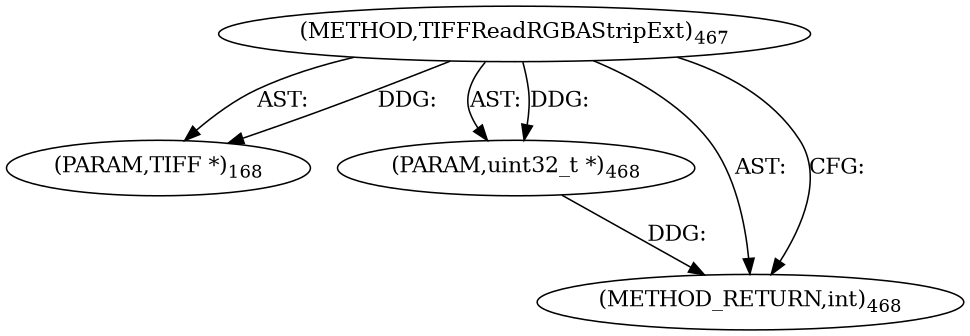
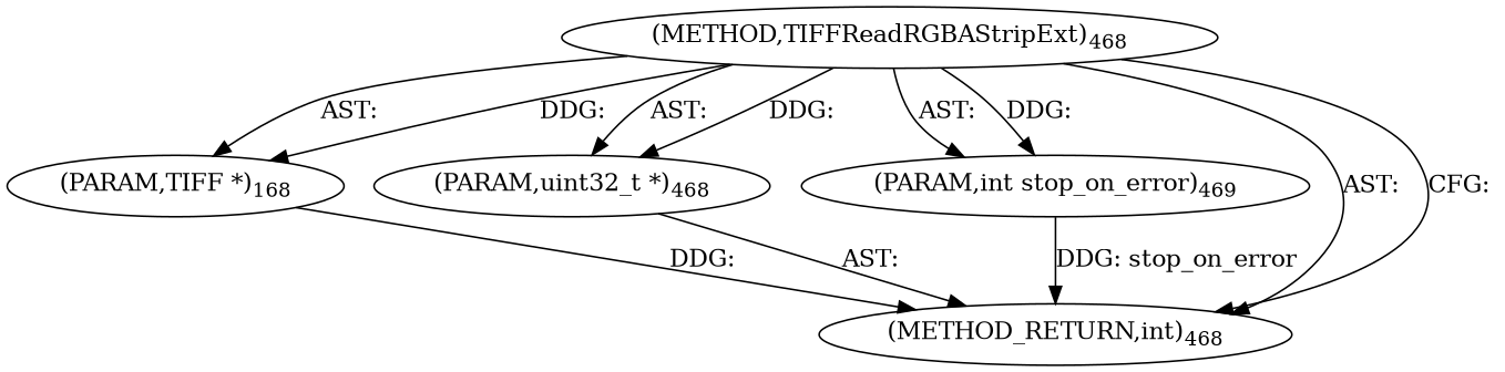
  digraph {
-   n1 [label=<(METHOD,TIFFReadRGBAStripExt)<SUB>467</SUB>>]
+   n1 [label=<(METHOD,TIFFReadRGBAStripExt)<SUB>468</SUB>>]
    n2 [label=<(PARAM,TIFF *)<SUB>168</SUB>>]
    n3 [label=<(PARAM,uint32_t *)<SUB>468</SUB>>]
+   n4 [label=<(PARAM,int stop_on_error)<SUB>469</SUB>>]
    n5 [label=<(METHOD_RETURN,int)<SUB>468</SUB>>]
    n1 -> n2 [label="AST: "]
    n1 -> n2 [label="DDG: "]
    n1 -> n3 [label="AST: "]
    n1 -> n3 [label="DDG: "]
+   n1 -> n4 [label="AST: "]
+   n1 -> n4 [label="DDG: "]
    n1 -> n5 [label="AST: "]
    n1 -> n5 [label="CFG: "]
-   n3 -> n5 [label="DDG: "]
+   n2 -> n5 [label="DDG: "]
+   n3 -> n5 [label="AST: "]
+   n4 -> n5 [label="DDG: stop_on_error"]
  }
